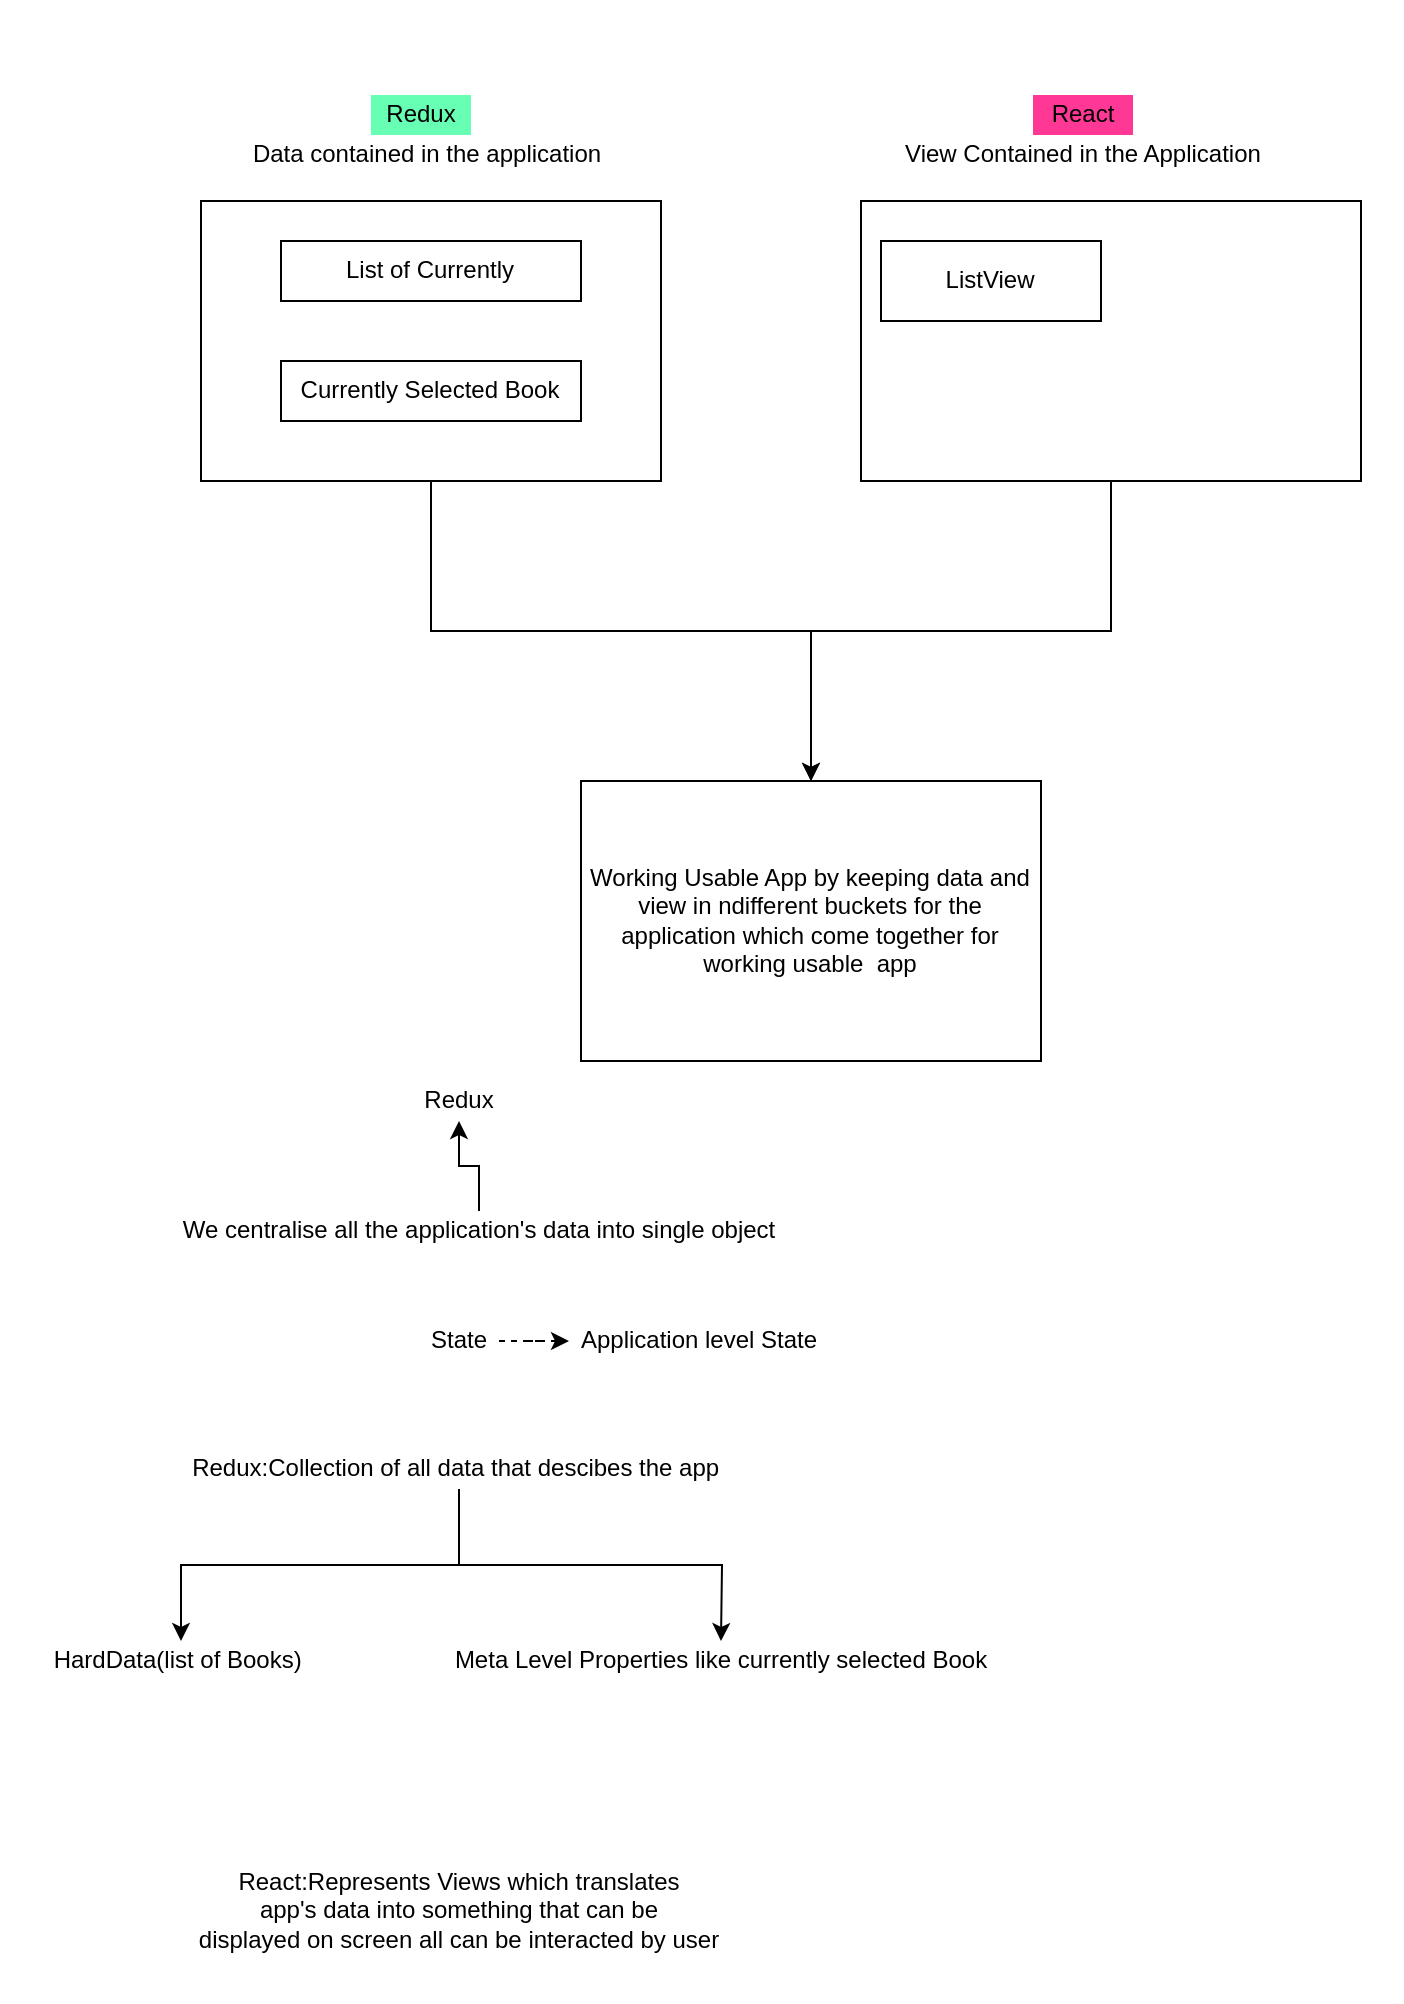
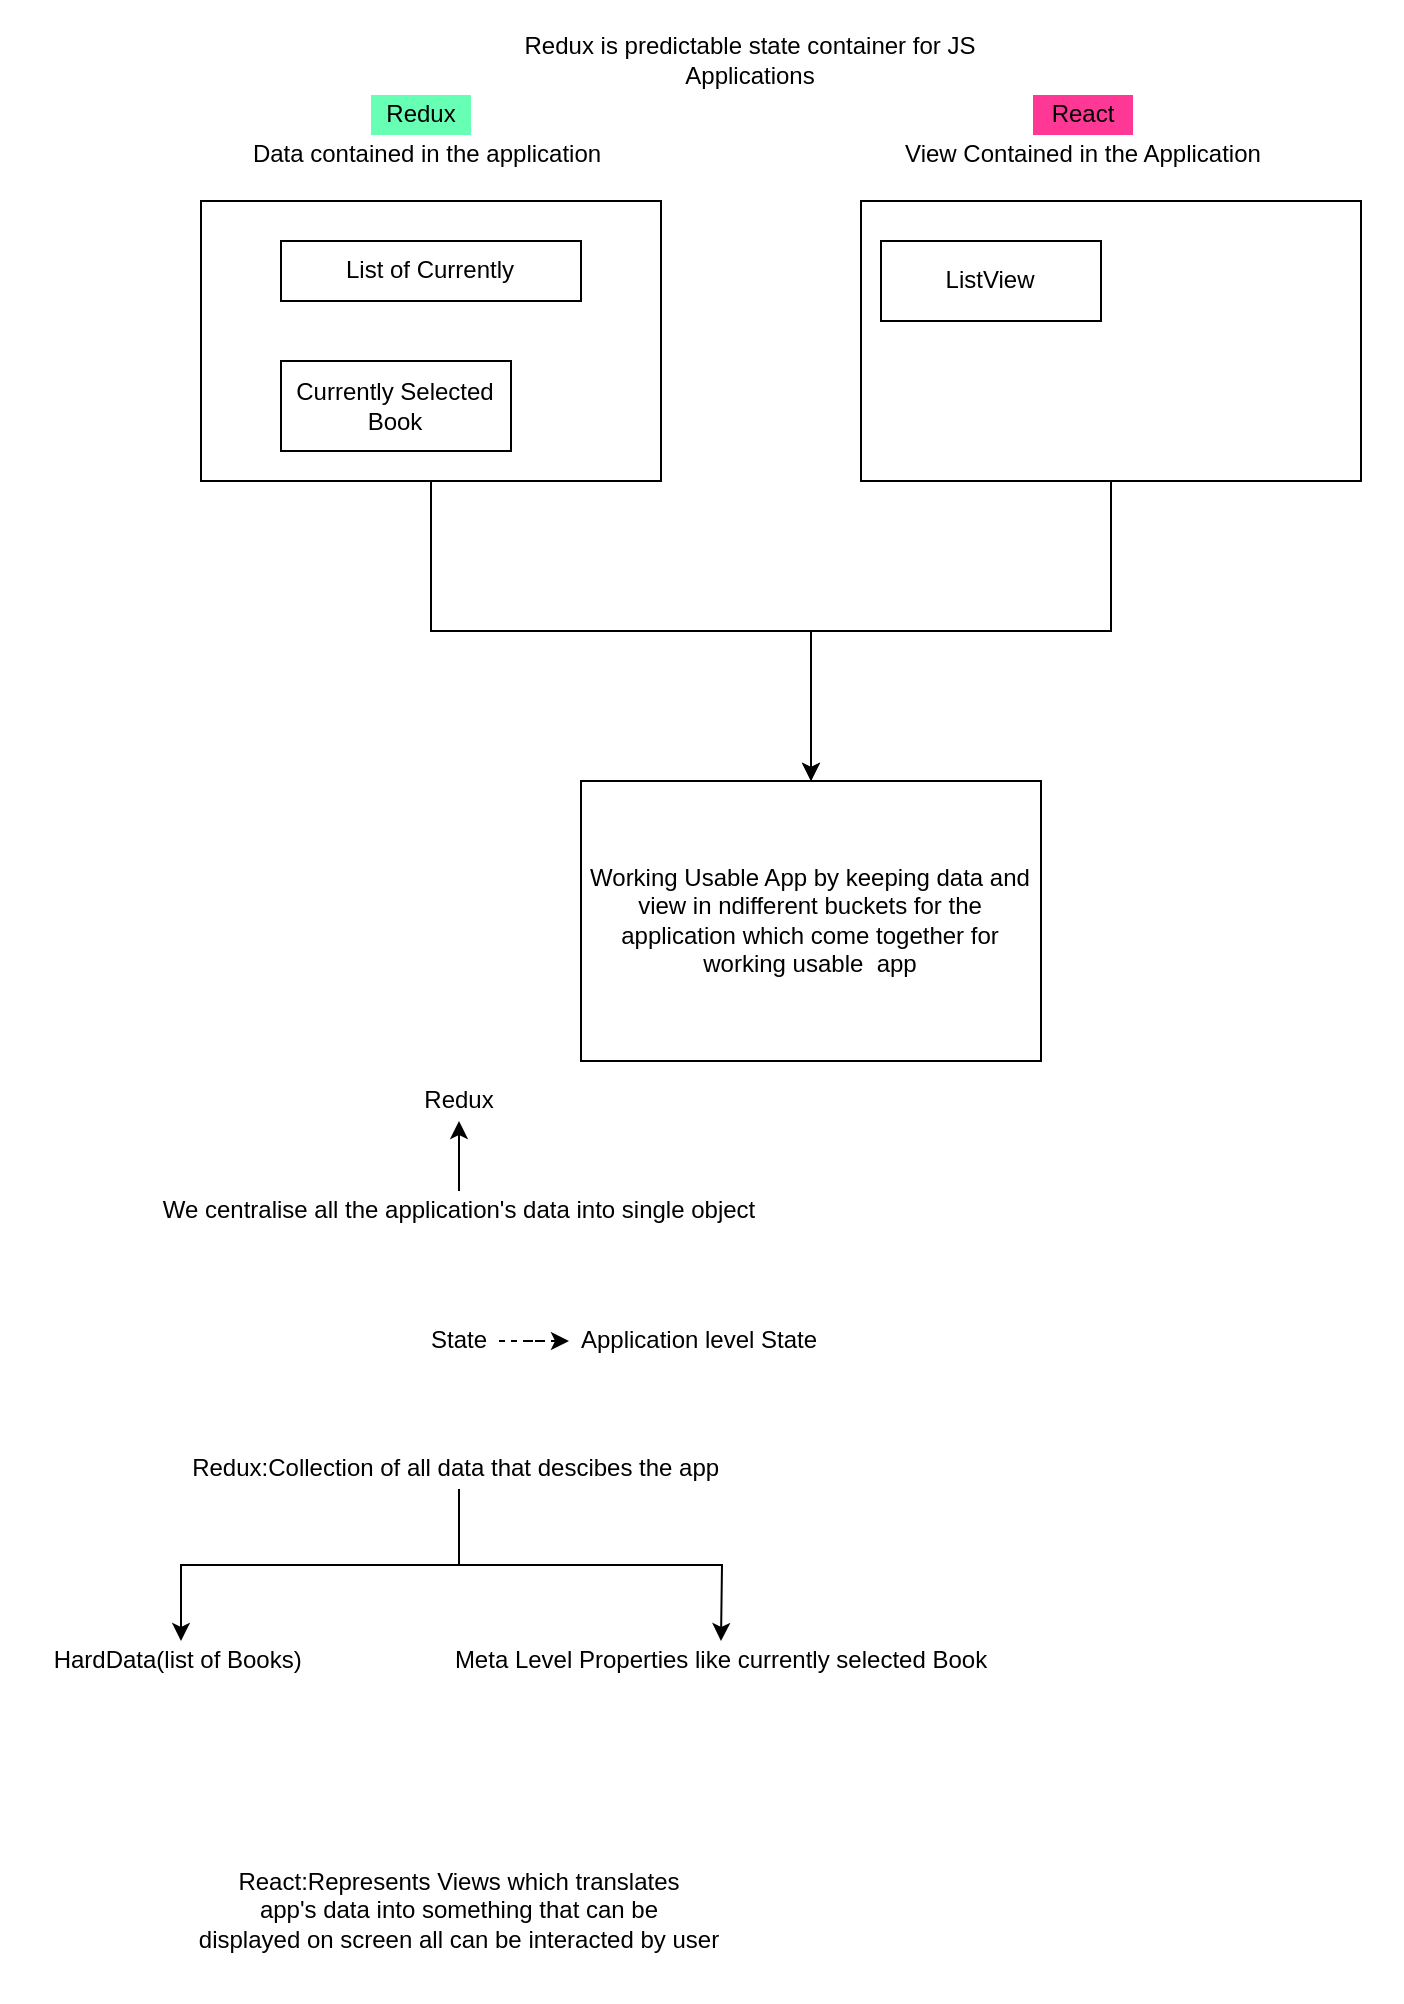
  <mxCell id="0" />
  <mxCell id="1" parent="0" />
  <mxCell id="2" value="" style="edgeStyle=orthogonalEdgeStyle;rounded=0;orthogonalLoop=1;jettySize=auto;html=1;" edge="1" parent="1" source="3" target="4"><mxGeometry relative="1" as="geometry" /></mxCell>
  <mxCell id="3" value="" style="rounded=0;whiteSpace=wrap;html=1;" vertex="1" parent="1"><mxGeometry x="100" y="100" width="230" height="140" as="geometry" /></mxCell>
  <mxCell id="4" value="Working Usable App by keeping data and view in ndifferent buckets for the application which come together for working usable&amp;nbsp; app" style="rounded=0;whiteSpace=wrap;html=1;" vertex="1" parent="1"><mxGeometry x="290" y="390" width="230" height="140" as="geometry" /></mxCell>
+ <mxCell id="5" value="Redux is predictable state container for JS Applications" style="text;html=1;strokeColor=none;fillColor=none;align=center;verticalAlign=middle;whiteSpace=wrap;rounded=0;" vertex="1" parent="1"><mxGeometry x="250" y="20" width="250" height="20" as="geometry" /></mxCell>
  <mxCell id="6" value="List of Currently" style="rounded=0;whiteSpace=wrap;html=1;" vertex="1" parent="1"><mxGeometry x="140" y="120" width="150" height="30" as="geometry" /></mxCell>
- <mxCell id="7" value="Currently Selected Book" style="rounded=0;whiteSpace=wrap;html=1;" vertex="1" parent="1"><mxGeometry x="140" y="180" width="150" height="30" as="geometry" /></mxCell>
+ <mxCell id="7" value="Currently Selected Book" style="rounded=0;whiteSpace=wrap;html=1;" vertex="1" parent="1"><mxGeometry x="140" y="180" width="115" height="45" as="geometry" /></mxCell>
  <mxCell id="8" style="edgeStyle=orthogonalEdgeStyle;rounded=0;orthogonalLoop=1;jettySize=auto;html=1;" edge="1" parent="1" source="9" target="4"><mxGeometry relative="1" as="geometry" /></mxCell>
  <mxCell id="9" value="" style="rounded=0;whiteSpace=wrap;html=1;" vertex="1" parent="1"><mxGeometry x="430" y="100" width="250" height="140" as="geometry" /></mxCell>
  <mxCell id="10" value="ListView" style="rounded=0;whiteSpace=wrap;html=1;" vertex="1" parent="1"><mxGeometry x="440" y="120" width="110" height="40" as="geometry" /></mxCell>
  <mxCell id="11" value="Data contained in the application" style="text;html=1;align=center;verticalAlign=middle;resizable=0;points=[];autosize=1;" vertex="1" parent="1"><mxGeometry x="118" y="67" width="190" height="20" as="geometry" /></mxCell>
  <mxCell id="12" value="View Contained in the Application" style="text;html=1;align=center;verticalAlign=middle;resizable=0;points=[];autosize=1;" vertex="1" parent="1"><mxGeometry x="446" y="67" width="190" height="20" as="geometry" /></mxCell>
  <mxCell id="13" value="React" style="text;html=1;align=center;verticalAlign=middle;resizable=0;points=[];autosize=1;fillColor=#FF3895;" vertex="1" parent="1"><mxGeometry x="516" y="47" width="50" height="20" as="geometry" /></mxCell>
  <mxCell id="14" value="Redux" style="text;html=1;align=center;verticalAlign=middle;resizable=0;points=[];autosize=1;fillColor=#66FFB3;" vertex="1" parent="1"><mxGeometry x="185" y="47" width="50" height="20" as="geometry" /></mxCell>
  <mxCell id="15" value="" style="edgeStyle=orthogonalEdgeStyle;rounded=0;orthogonalLoop=1;jettySize=auto;html=1;" edge="1" parent="1" source="17" target="18"><mxGeometry relative="1" as="geometry"><Array as="points"><mxPoint x="229" y="782" /><mxPoint x="90" y="782" /></Array></mxGeometry></mxCell>
  <mxCell id="16" style="edgeStyle=orthogonalEdgeStyle;rounded=0;orthogonalLoop=1;jettySize=auto;html=1;" edge="1" parent="1" source="17"><mxGeometry relative="1" as="geometry"><mxPoint x="360" y="820" as="targetPoint" /></mxGeometry></mxCell>
  <mxCell id="17" value="Redux:Collection of all data that descibes the app&amp;nbsp;" style="text;html=1;align=center;verticalAlign=middle;resizable=0;points=[];autosize=1;" vertex="1" parent="1"><mxGeometry x="89" y="724" width="280" height="20" as="geometry" /></mxCell>
  <mxCell id="18" value="HardData(list of Books)&amp;nbsp;" style="text;html=1;align=center;verticalAlign=middle;resizable=0;points=[];autosize=1;" vertex="1" parent="1"><mxGeometry x="20" y="820" width="140" height="20" as="geometry" /></mxCell>
  <mxCell id="19" value="Meta Level Properties like currently selected Book" style="text;html=1;align=center;verticalAlign=middle;resizable=0;points=[];autosize=1;" vertex="1" parent="1"><mxGeometry x="220" y="820" width="280" height="20" as="geometry" /></mxCell>
  <mxCell id="20" value="React:Represents Views which translates &lt;br&gt;app's data into something that can be &lt;br&gt;displayed on screen all can be interacted by user" style="text;html=1;align=center;verticalAlign=middle;resizable=0;points=[];autosize=1;" vertex="1" parent="1"><mxGeometry x="89" y="930" width="280" height="50" as="geometry" /></mxCell>
  <mxCell id="21" value="" style="edgeStyle=orthogonalEdgeStyle;rounded=0;orthogonalLoop=1;jettySize=auto;html=1;" edge="1" parent="1" source="22" target="23"><mxGeometry relative="1" as="geometry" /></mxCell>
- <mxCell id="22" value="We centralise all the application's data into single object" style="text;html=1;align=center;verticalAlign=middle;resizable=0;points=[];autosize=1;" vertex="1" parent="1"><mxGeometry x="84" y="605" width="310" height="20" as="geometry" /></mxCell>
+ <mxCell id="22" value="We centralise all the application's data into single object" style="text;html=1;align=center;verticalAlign=middle;resizable=0;points=[];autosize=1;" vertex="1" parent="1"><mxGeometry x="74" y="595" width="310" height="20" as="geometry" /></mxCell>
  <mxCell id="23" value="Redux" style="text;html=1;align=center;verticalAlign=middle;resizable=0;points=[];autosize=1;" vertex="1" parent="1"><mxGeometry x="204" y="540" width="50" height="20" as="geometry" /></mxCell>
  <mxCell id="24" value="" style="edgeStyle=orthogonalEdgeStyle;rounded=0;orthogonalLoop=1;jettySize=auto;html=1;dashed=1;" edge="1" parent="1" source="25" target="26"><mxGeometry relative="1" as="geometry" /></mxCell>
  <mxCell id="25" value="State" style="text;html=1;align=center;verticalAlign=middle;resizable=0;points=[];autosize=1;" vertex="1" parent="1"><mxGeometry x="209" y="660" width="40" height="20" as="geometry" /></mxCell>
  <mxCell id="26" value="Application level State" style="text;html=1;align=center;verticalAlign=middle;resizable=0;points=[];autosize=1;" vertex="1" parent="1"><mxGeometry x="284" y="660" width="130" height="20" as="geometry" /></mxCell>
